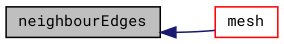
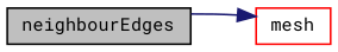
  digraph {
    rankdir=LR
    fontname="Roboto Mono"
    node [fontname="Roboto Mono" fontsize=10 shape=record]
    n1 [color=black fillcolor=grey75 fontcolor=black height=0.2 label=neighbourEdges style=filled width=0.4]
    n2 [color=red height=0.2 label=mesh width=0.4]
-   n1 -> n2 [color=midnightblue dir=back fontname="Roboto Mono" fontsize=10 labelfontname=FreeSans labelfontsize=10 style=solid]
+   n2 -> n1 [color=midnightblue dir=back fontname="Roboto Mono" fontsize=10 labelfontname=FreeSans labelfontsize=10 style=solid]
  }
